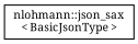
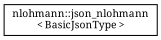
  digraph {
    rankdir=LR
    fontname="Noto Serif"
-   n1 [color=black fillcolor=white fontname="Noto Serif" fontsize=10 height=0.2 label="nlohmann::json_sax\l\< BasicJsonType \>" shape=record style=filled width=0.4]
+   n1 [color=black fillcolor=white fontname="Noto Serif" fontsize=10 height=0.2 label="nlohmann::json_nlohmann\l\< BasicJsonType \>" shape=record style=filled width=0.4]
  }
